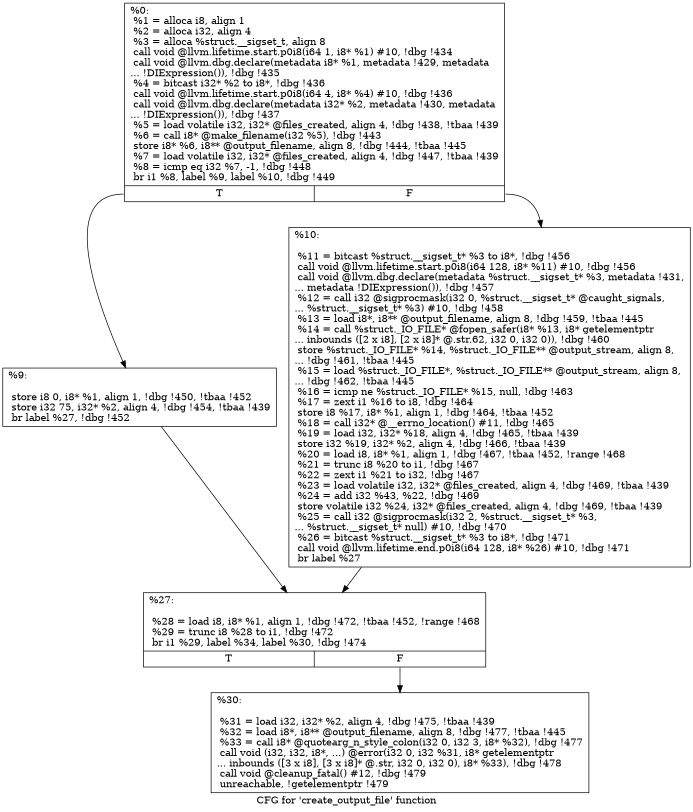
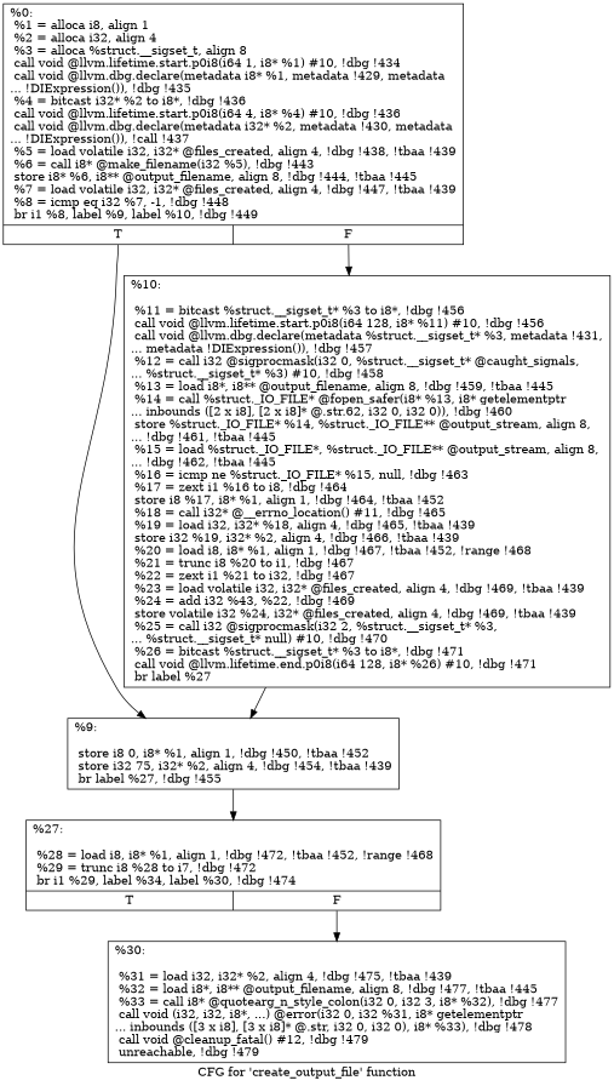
  digraph {
    label="CFG for 'create_output_file' function"
    node [shape=record]
-   n1 [label="{%0:\l  %1 = alloca i8, align 1\l  %2 = alloca i32, align 4\l  %3 = alloca %struct.__sigset_t, align 8\l  call void @llvm.lifetime.start.p0i8(i64 1, i8* %1) #10, !dbg !434\l  call void @llvm.dbg.declare(metadata i8* %1, metadata !429, metadata\l... !DIExpression()), !dbg !435\l  %4 = bitcast i32* %2 to i8*, !dbg !436\l  call void @llvm.lifetime.start.p0i8(i64 4, i8* %4) #10, !dbg !436\l  call void @llvm.dbg.declare(metadata i32* %2, metadata !430, metadata\l... !DIExpression()), !dbg !437\l  %5 = load volatile i32, i32* @files_created, align 4, !dbg !438, !tbaa !439\l  %6 = call i8* @make_filename(i32 %5), !dbg !443\l  store i8* %6, i8** @output_filename, align 8, !dbg !444, !tbaa !445\l  %7 = load volatile i32, i32* @files_created, align 4, !dbg !447, !tbaa !439\l  %8 = icmp eq i32 %7, -1, !dbg !448\l  br i1 %8, label %9, label %10, !dbg !449\l|{<s0>T|<s1>F}}"]
-   n2 [label="{%9:\l\l  store i8 0, i8* %1, align 1, !dbg !450, !tbaa !452\l  store i32 75, i32* %2, align 4, !dbg !454, !tbaa !439\l  br label %27, !dbg !452\l}"]
+   n1 [label="{%0:\l  %1 = alloca i8, align 1\l  %2 = alloca i32, align 4\l  %3 = alloca %struct.__sigset_t, align 8\l  call void @llvm.lifetime.start.p0i8(i64 1, i8* %1) #10, !dbg !434\l  call void @llvm.dbg.declare(metadata i8* %1, metadata !429, metadata\l... !DIExpression()), !dbg !435\l  %4 = bitcast i32* %2 to i8*, !dbg !436\l  call void @llvm.lifetime.start.p0i8(i64 4, i8* %4) #10, !dbg !436\l  call void @llvm.dbg.declare(metadata i32* %2, metadata !430, metadata\l... !DIExpression()), !call !437\l  %5 = load volatile i32, i32* @files_created, align 4, !dbg !438, !tbaa !439\l  %6 = call i8* @make_filename(i32 %5), !dbg !443\l  store i8* %6, i8** @output_filename, align 8, !dbg !444, !tbaa !445\l  %7 = load volatile i32, i32* @files_created, align 4, !dbg !447, !tbaa !439\l  %8 = icmp eq i32 %7, -1, !dbg !448\l  br i1 %8, label %9, label %10, !dbg !449\l|{<s0>T|<s1>F}}"]
+   n2 [label="{%9:\l\l  store i8 0, i8* %1, align 1, !dbg !450, !tbaa !452\l  store i32 75, i32* %2, align 4, !dbg !454, !tbaa !439\l  br label %27, !dbg !455\l}"]
    n3 [label="{%10:\l\l  %11 = bitcast %struct.__sigset_t* %3 to i8*, !dbg !456\l  call void @llvm.lifetime.start.p0i8(i64 128, i8* %11) #10, !dbg !456\l  call void @llvm.dbg.declare(metadata %struct.__sigset_t* %3, metadata !431,\l... metadata !DIExpression()), !dbg !457\l  %12 = call i32 @sigprocmask(i32 0, %struct.__sigset_t* @caught_signals,\l... %struct.__sigset_t* %3) #10, !dbg !458\l  %13 = load i8*, i8** @output_filename, align 8, !dbg !459, !tbaa !445\l  %14 = call %struct._IO_FILE* @fopen_safer(i8* %13, i8* getelementptr\l... inbounds ([2 x i8], [2 x i8]* @.str.62, i32 0, i32 0)), !dbg !460\l  store %struct._IO_FILE* %14, %struct._IO_FILE** @output_stream, align 8,\l... !dbg !461, !tbaa !445\l  %15 = load %struct._IO_FILE*, %struct._IO_FILE** @output_stream, align 8,\l... !dbg !462, !tbaa !445\l  %16 = icmp ne %struct._IO_FILE* %15, null, !dbg !463\l  %17 = zext i1 %16 to i8, !dbg !464\l  store i8 %17, i8* %1, align 1, !dbg !464, !tbaa !452\l  %18 = call i32* @__errno_location() #11, !dbg !465\l  %19 = load i32, i32* %18, align 4, !dbg !465, !tbaa !439\l  store i32 %19, i32* %2, align 4, !dbg !466, !tbaa !439\l  %20 = load i8, i8* %1, align 1, !dbg !467, !tbaa !452, !range !468\l  %21 = trunc i8 %20 to i1, !dbg !467\l  %22 = zext i1 %21 to i32, !dbg !467\l  %23 = load volatile i32, i32* @files_created, align 4, !dbg !469, !tbaa !439\l  %24 = add i32 %43, %22, !dbg !469\l  store volatile i32 %24, i32* @files_created, align 4, !dbg !469, !tbaa !439\l  %25 = call i32 @sigprocmask(i32 2, %struct.__sigset_t* %3,\l... %struct.__sigset_t* null) #10, !dbg !470\l  %26 = bitcast %struct.__sigset_t* %3 to i8*, !dbg !471\l  call void @llvm.lifetime.end.p0i8(i64 128, i8* %26) #10, !dbg !471\l  br label %27\l}"]
-   n4 [label="{%27:\l\l  %28 = load i8, i8* %1, align 1, !dbg !472, !tbaa !452, !range !468\l  %29 = trunc i8 %28 to i1, !dbg !472\l  br i1 %29, label %34, label %30, !dbg !474\l|{<s0>T|<s1>F}}"]
-   n5 [label="{%30:\l\l  %31 = load i32, i32* %2, align 4, !dbg !475, !tbaa !439\l  %32 = load i8*, i8** @output_filename, align 8, !dbg !477, !tbaa !445\l  %33 = call i8* @quotearg_n_style_colon(i32 0, i32 3, i8* %32), !dbg !477\l  call void (i32, i32, i8*, ...) @error(i32 0, i32 %31, i8* getelementptr\l... inbounds ([3 x i8], [3 x i8]* @.str, i32 0, i32 0), i8* %33), !dbg !478\l  call void @cleanup_fatal() #12, !dbg !479\l  unreachable, !getelementptr !479\l}"]
+   n4 [label="{%27:\l\l  %28 = load i8, i8* %1, align 1, !dbg !472, !tbaa !452, !range !468\l  %29 = trunc i8 %28 to i7, !dbg !472\l  br i1 %29, label %34, label %30, !dbg !474\l|{<s0>T|<s1>F}}"]
+   n5 [label="{%30:\l\l  %31 = load i32, i32* %2, align 4, !dbg !475, !tbaa !439\l  %32 = load i8*, i8** @output_filename, align 8, !dbg !477, !tbaa !445\l  %33 = call i8* @quotearg_n_style_colon(i32 0, i32 3, i8* %32), !dbg !477\l  call void (i32, i32, i8*, ...) @error(i32 0, i32 %31, i8* getelementptr\l... inbounds ([3 x i8], [3 x i8]* @.str, i32 0, i32 0), i8* %33), !dbg !478\l  call void @cleanup_fatal() #12, !dbg !479\l  unreachable, !dbg !479\l}"]
    n1 -> n2 [tailport=s0]
    n1 -> n3 [tailport=s1]
    n2 -> n4
-   n3 -> n4
+   n3 -> n2
    n4 -> n5 [tailport=s1]
  }
